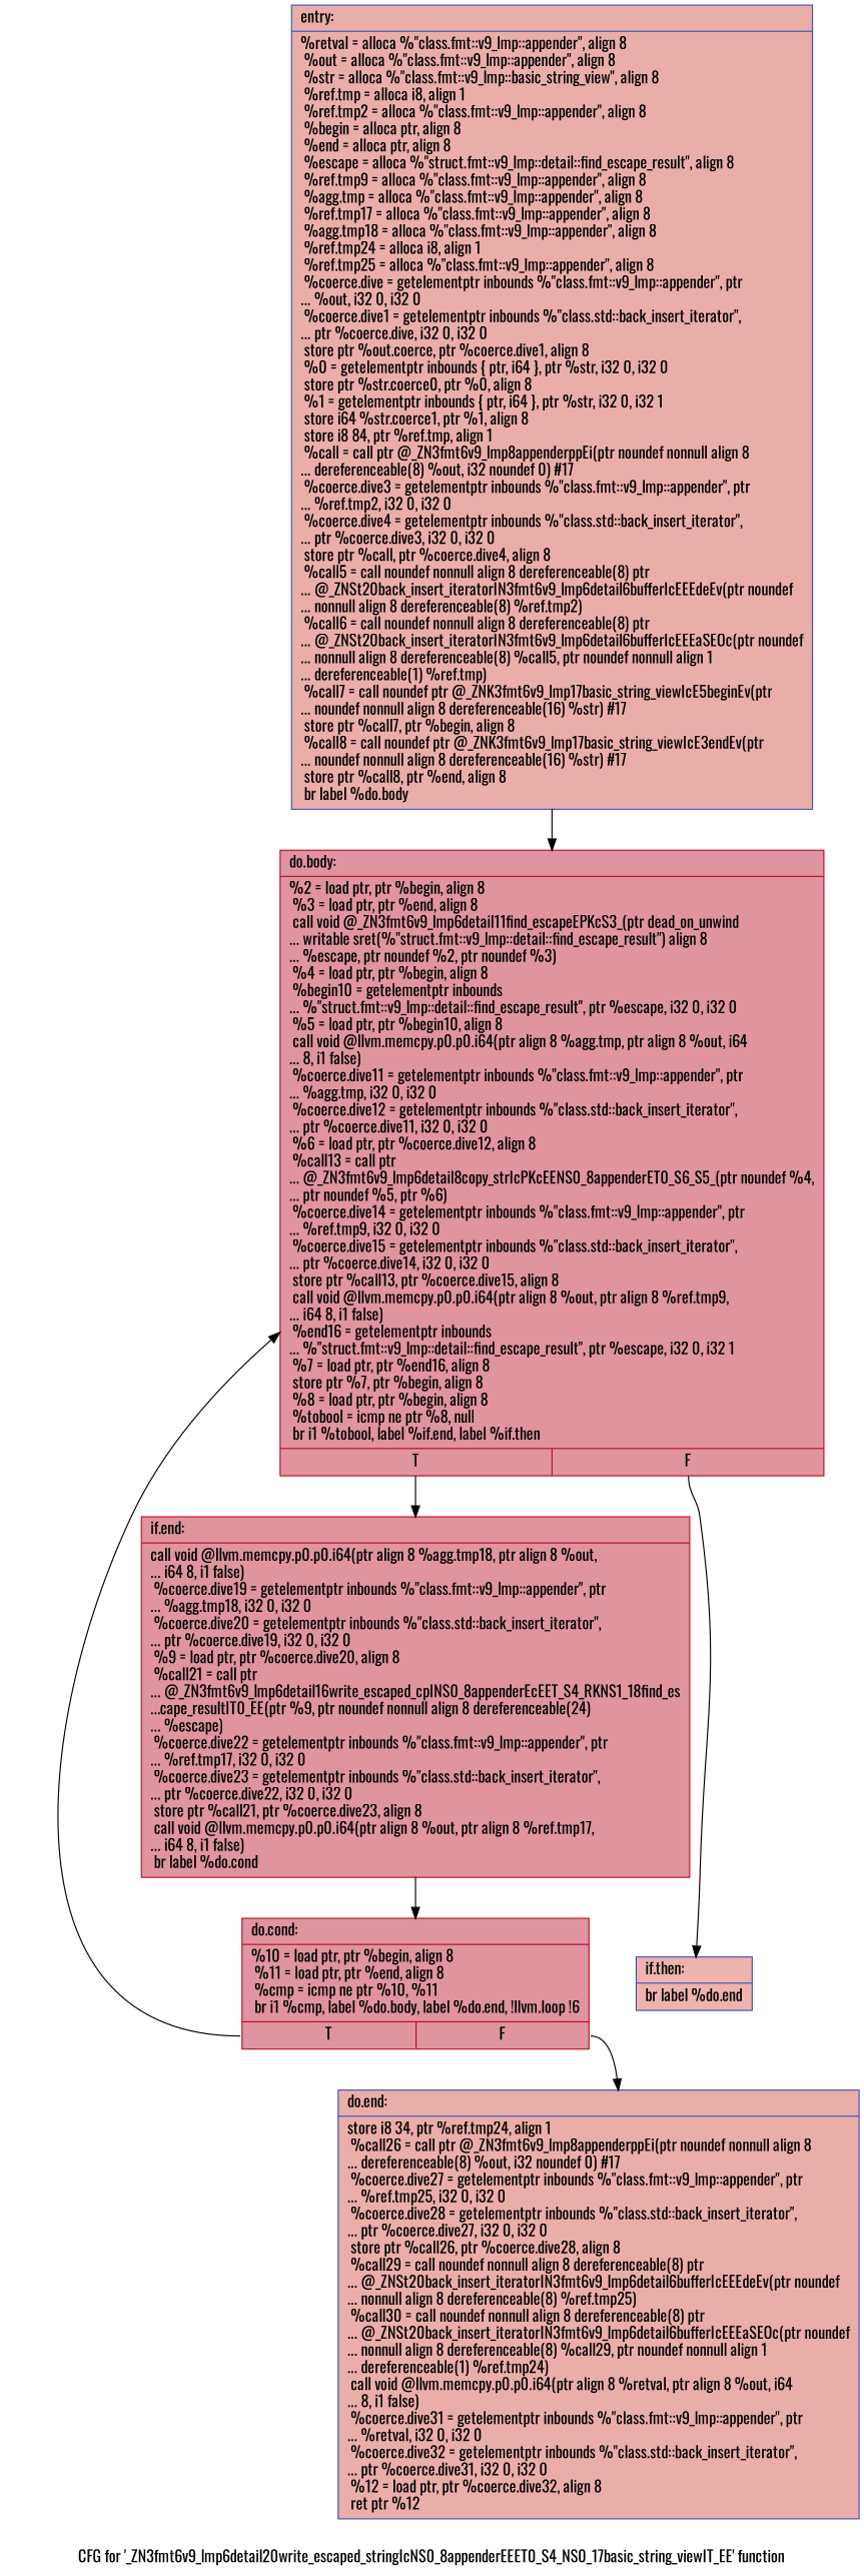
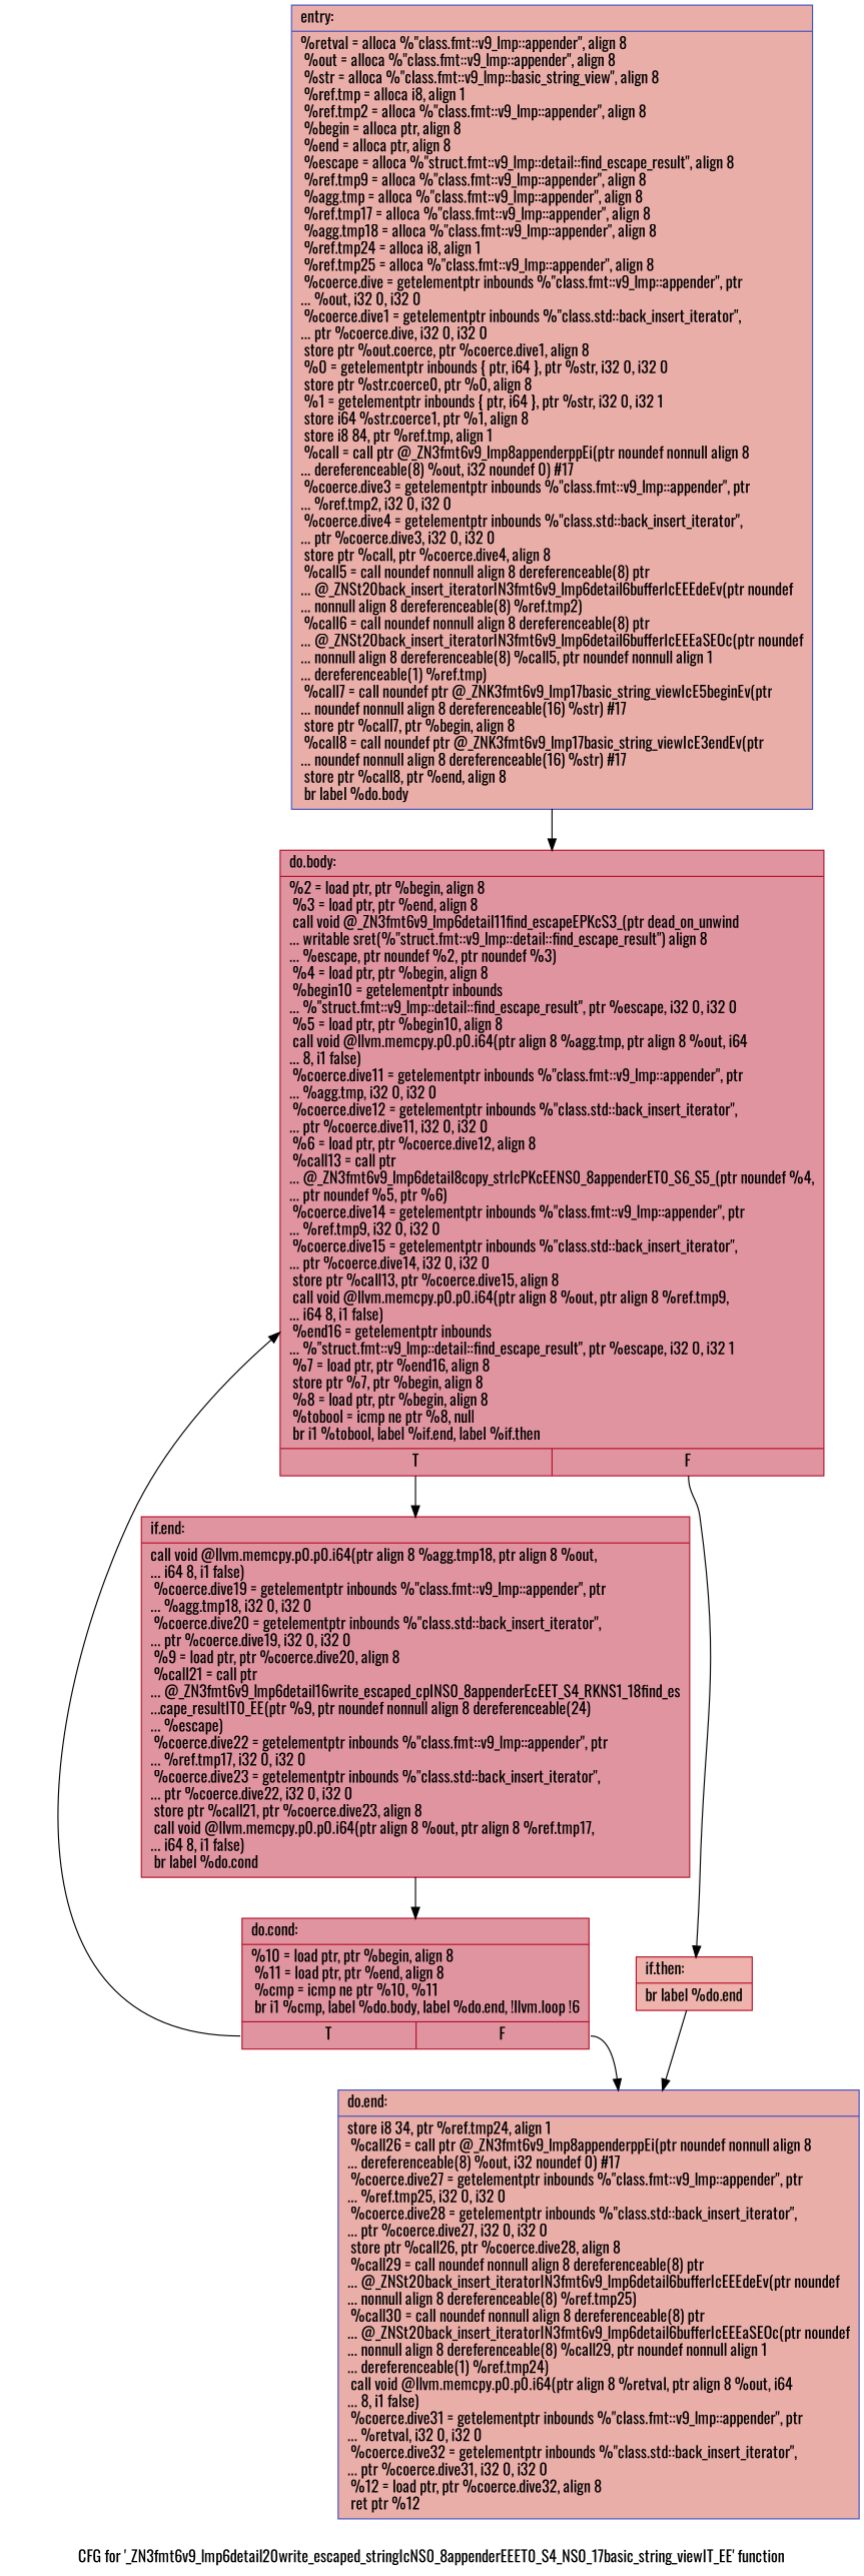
  digraph {
    fontname=Oswald
    label="CFG for '_ZN3fmt6v9_lmp6detail20write_escaped_stringIcNS0_8appenderEEET0_S4_NS0_17basic_string_viewIT_EE' function"
    node [color="#3d50c3ff" fillcolor="#b70d2870" fontname=Oswald shape=record style=filled]
    edge [fontname=Oswald]
    n1 [fillcolor="#d0473d70" label="{entry:\l|  %retval = alloca %\"class.fmt::v9_lmp::appender\", align 8\l  %out = alloca %\"class.fmt::v9_lmp::appender\", align 8\l  %str = alloca %\"class.fmt::v9_lmp::basic_string_view\", align 8\l  %ref.tmp = alloca i8, align 1\l  %ref.tmp2 = alloca %\"class.fmt::v9_lmp::appender\", align 8\l  %begin = alloca ptr, align 8\l  %end = alloca ptr, align 8\l  %escape = alloca %\"struct.fmt::v9_lmp::detail::find_escape_result\", align 8\l  %ref.tmp9 = alloca %\"class.fmt::v9_lmp::appender\", align 8\l  %agg.tmp = alloca %\"class.fmt::v9_lmp::appender\", align 8\l  %ref.tmp17 = alloca %\"class.fmt::v9_lmp::appender\", align 8\l  %agg.tmp18 = alloca %\"class.fmt::v9_lmp::appender\", align 8\l  %ref.tmp24 = alloca i8, align 1\l  %ref.tmp25 = alloca %\"class.fmt::v9_lmp::appender\", align 8\l  %coerce.dive = getelementptr inbounds %\"class.fmt::v9_lmp::appender\", ptr\l... %out, i32 0, i32 0\l  %coerce.dive1 = getelementptr inbounds %\"class.std::back_insert_iterator\",\l... ptr %coerce.dive, i32 0, i32 0\l  store ptr %out.coerce, ptr %coerce.dive1, align 8\l  %0 = getelementptr inbounds \{ ptr, i64 \}, ptr %str, i32 0, i32 0\l  store ptr %str.coerce0, ptr %0, align 8\l  %1 = getelementptr inbounds \{ ptr, i64 \}, ptr %str, i32 0, i32 1\l  store i64 %str.coerce1, ptr %1, align 8\l  store i8 84, ptr %ref.tmp, align 1\l  %call = call ptr @_ZN3fmt6v9_lmp8appenderppEi(ptr noundef nonnull align 8\l... dereferenceable(8) %out, i32 noundef 0) #17\l  %coerce.dive3 = getelementptr inbounds %\"class.fmt::v9_lmp::appender\", ptr\l... %ref.tmp2, i32 0, i32 0\l  %coerce.dive4 = getelementptr inbounds %\"class.std::back_insert_iterator\",\l... ptr %coerce.dive3, i32 0, i32 0\l  store ptr %call, ptr %coerce.dive4, align 8\l  %call5 = call noundef nonnull align 8 dereferenceable(8) ptr\l... @_ZNSt20back_insert_iteratorIN3fmt6v9_lmp6detail6bufferIcEEEdeEv(ptr noundef\l... nonnull align 8 dereferenceable(8) %ref.tmp2)\l  %call6 = call noundef nonnull align 8 dereferenceable(8) ptr\l... @_ZNSt20back_insert_iteratorIN3fmt6v9_lmp6detail6bufferIcEEEaSEOc(ptr noundef\l... nonnull align 8 dereferenceable(8) %call5, ptr noundef nonnull align 1\l... dereferenceable(1) %ref.tmp)\l  %call7 = call noundef ptr @_ZNK3fmt6v9_lmp17basic_string_viewIcE5beginEv(ptr\l... noundef nonnull align 8 dereferenceable(16) %str) #17\l  store ptr %call7, ptr %begin, align 8\l  %call8 = call noundef ptr @_ZNK3fmt6v9_lmp17basic_string_viewIcE3endEv(ptr\l... noundef nonnull align 8 dereferenceable(16) %str) #17\l  store ptr %call8, ptr %end, align 8\l  br label %do.body\l}"]
    n2 [color="#b70d28ff" label="{do.body:\l|  %2 = load ptr, ptr %begin, align 8\l  %3 = load ptr, ptr %end, align 8\l  call void @_ZN3fmt6v9_lmp6detail11find_escapeEPKcS3_(ptr dead_on_unwind\l... writable sret(%\"struct.fmt::v9_lmp::detail::find_escape_result\") align 8\l... %escape, ptr noundef %2, ptr noundef %3)\l  %4 = load ptr, ptr %begin, align 8\l  %begin10 = getelementptr inbounds\l... %\"struct.fmt::v9_lmp::detail::find_escape_result\", ptr %escape, i32 0, i32 0\l  %5 = load ptr, ptr %begin10, align 8\l  call void @llvm.memcpy.p0.p0.i64(ptr align 8 %agg.tmp, ptr align 8 %out, i64\l... 8, i1 false)\l  %coerce.dive11 = getelementptr inbounds %\"class.fmt::v9_lmp::appender\", ptr\l... %agg.tmp, i32 0, i32 0\l  %coerce.dive12 = getelementptr inbounds %\"class.std::back_insert_iterator\",\l... ptr %coerce.dive11, i32 0, i32 0\l  %6 = load ptr, ptr %coerce.dive12, align 8\l  %call13 = call ptr\l... @_ZN3fmt6v9_lmp6detail8copy_strIcPKcEENS0_8appenderET0_S6_S5_(ptr noundef %4,\l... ptr noundef %5, ptr %6)\l  %coerce.dive14 = getelementptr inbounds %\"class.fmt::v9_lmp::appender\", ptr\l... %ref.tmp9, i32 0, i32 0\l  %coerce.dive15 = getelementptr inbounds %\"class.std::back_insert_iterator\",\l... ptr %coerce.dive14, i32 0, i32 0\l  store ptr %call13, ptr %coerce.dive15, align 8\l  call void @llvm.memcpy.p0.p0.i64(ptr align 8 %out, ptr align 8 %ref.tmp9,\l... i64 8, i1 false)\l  %end16 = getelementptr inbounds\l... %\"struct.fmt::v9_lmp::detail::find_escape_result\", ptr %escape, i32 0, i32 1\l  %7 = load ptr, ptr %end16, align 8\l  store ptr %7, ptr %begin, align 8\l  %8 = load ptr, ptr %begin, align 8\l  %tobool = icmp ne ptr %8, null\l  br i1 %tobool, label %if.end, label %if.then\l|{<s0>T|<s1>F}}"]
    n3 [color="#b70d28ff" label="{if.end:\l|  call void @llvm.memcpy.p0.p0.i64(ptr align 8 %agg.tmp18, ptr align 8 %out,\l... i64 8, i1 false)\l  %coerce.dive19 = getelementptr inbounds %\"class.fmt::v9_lmp::appender\", ptr\l... %agg.tmp18, i32 0, i32 0\l  %coerce.dive20 = getelementptr inbounds %\"class.std::back_insert_iterator\",\l... ptr %coerce.dive19, i32 0, i32 0\l  %9 = load ptr, ptr %coerce.dive20, align 8\l  %call21 = call ptr\l... @_ZN3fmt6v9_lmp6detail16write_escaped_cpINS0_8appenderEcEET_S4_RKNS1_18find_es\l...cape_resultIT0_EE(ptr %9, ptr noundef nonnull align 8 dereferenceable(24)\l... %escape)\l  %coerce.dive22 = getelementptr inbounds %\"class.fmt::v9_lmp::appender\", ptr\l... %ref.tmp17, i32 0, i32 0\l  %coerce.dive23 = getelementptr inbounds %\"class.std::back_insert_iterator\",\l... ptr %coerce.dive22, i32 0, i32 0\l  store ptr %call21, ptr %coerce.dive23, align 8\l  call void @llvm.memcpy.p0.p0.i64(ptr align 8 %out, ptr align 8 %ref.tmp17,\l... i64 8, i1 false)\l  br label %do.cond\l}"]
-   n4 [fillcolor="#d6524470" label="{if.then:\l|  br label %do.end\l}"]
+   n4 [color="#b70d28ff" fillcolor="#d6524470" label="{if.then:\l|  br label %do.end\l}"]
    n5 [color="#b70d28ff" label="{do.cond:\l|  %10 = load ptr, ptr %begin, align 8\l  %11 = load ptr, ptr %end, align 8\l  %cmp = icmp ne ptr %10, %11\l  br i1 %cmp, label %do.body, label %do.end, !llvm.loop !6\l|{<s0>T|<s1>F}}"]
    n6 [fillcolor="#d0473d70" label="{do.end:\l|  store i8 34, ptr %ref.tmp24, align 1\l  %call26 = call ptr @_ZN3fmt6v9_lmp8appenderppEi(ptr noundef nonnull align 8\l... dereferenceable(8) %out, i32 noundef 0) #17\l  %coerce.dive27 = getelementptr inbounds %\"class.fmt::v9_lmp::appender\", ptr\l... %ref.tmp25, i32 0, i32 0\l  %coerce.dive28 = getelementptr inbounds %\"class.std::back_insert_iterator\",\l... ptr %coerce.dive27, i32 0, i32 0\l  store ptr %call26, ptr %coerce.dive28, align 8\l  %call29 = call noundef nonnull align 8 dereferenceable(8) ptr\l... @_ZNSt20back_insert_iteratorIN3fmt6v9_lmp6detail6bufferIcEEEdeEv(ptr noundef\l... nonnull align 8 dereferenceable(8) %ref.tmp25)\l  %call30 = call noundef nonnull align 8 dereferenceable(8) ptr\l... @_ZNSt20back_insert_iteratorIN3fmt6v9_lmp6detail6bufferIcEEEaSEOc(ptr noundef\l... nonnull align 8 dereferenceable(8) %call29, ptr noundef nonnull align 1\l... dereferenceable(1) %ref.tmp24)\l  call void @llvm.memcpy.p0.p0.i64(ptr align 8 %retval, ptr align 8 %out, i64\l... 8, i1 false)\l  %coerce.dive31 = getelementptr inbounds %\"class.fmt::v9_lmp::appender\", ptr\l... %retval, i32 0, i32 0\l  %coerce.dive32 = getelementptr inbounds %\"class.std::back_insert_iterator\",\l... ptr %coerce.dive31, i32 0, i32 0\l  %12 = load ptr, ptr %coerce.dive32, align 8\l  ret ptr %12\l}"]
    n1 -> n2
    n2 -> n3 [tailport=s0]
    n2 -> n4 [tailport=s1]
    n3 -> n5
+   n4 -> n6
    n5 -> n2 [tailport=s0]
    n5 -> n6 [tailport=s1]
  }
